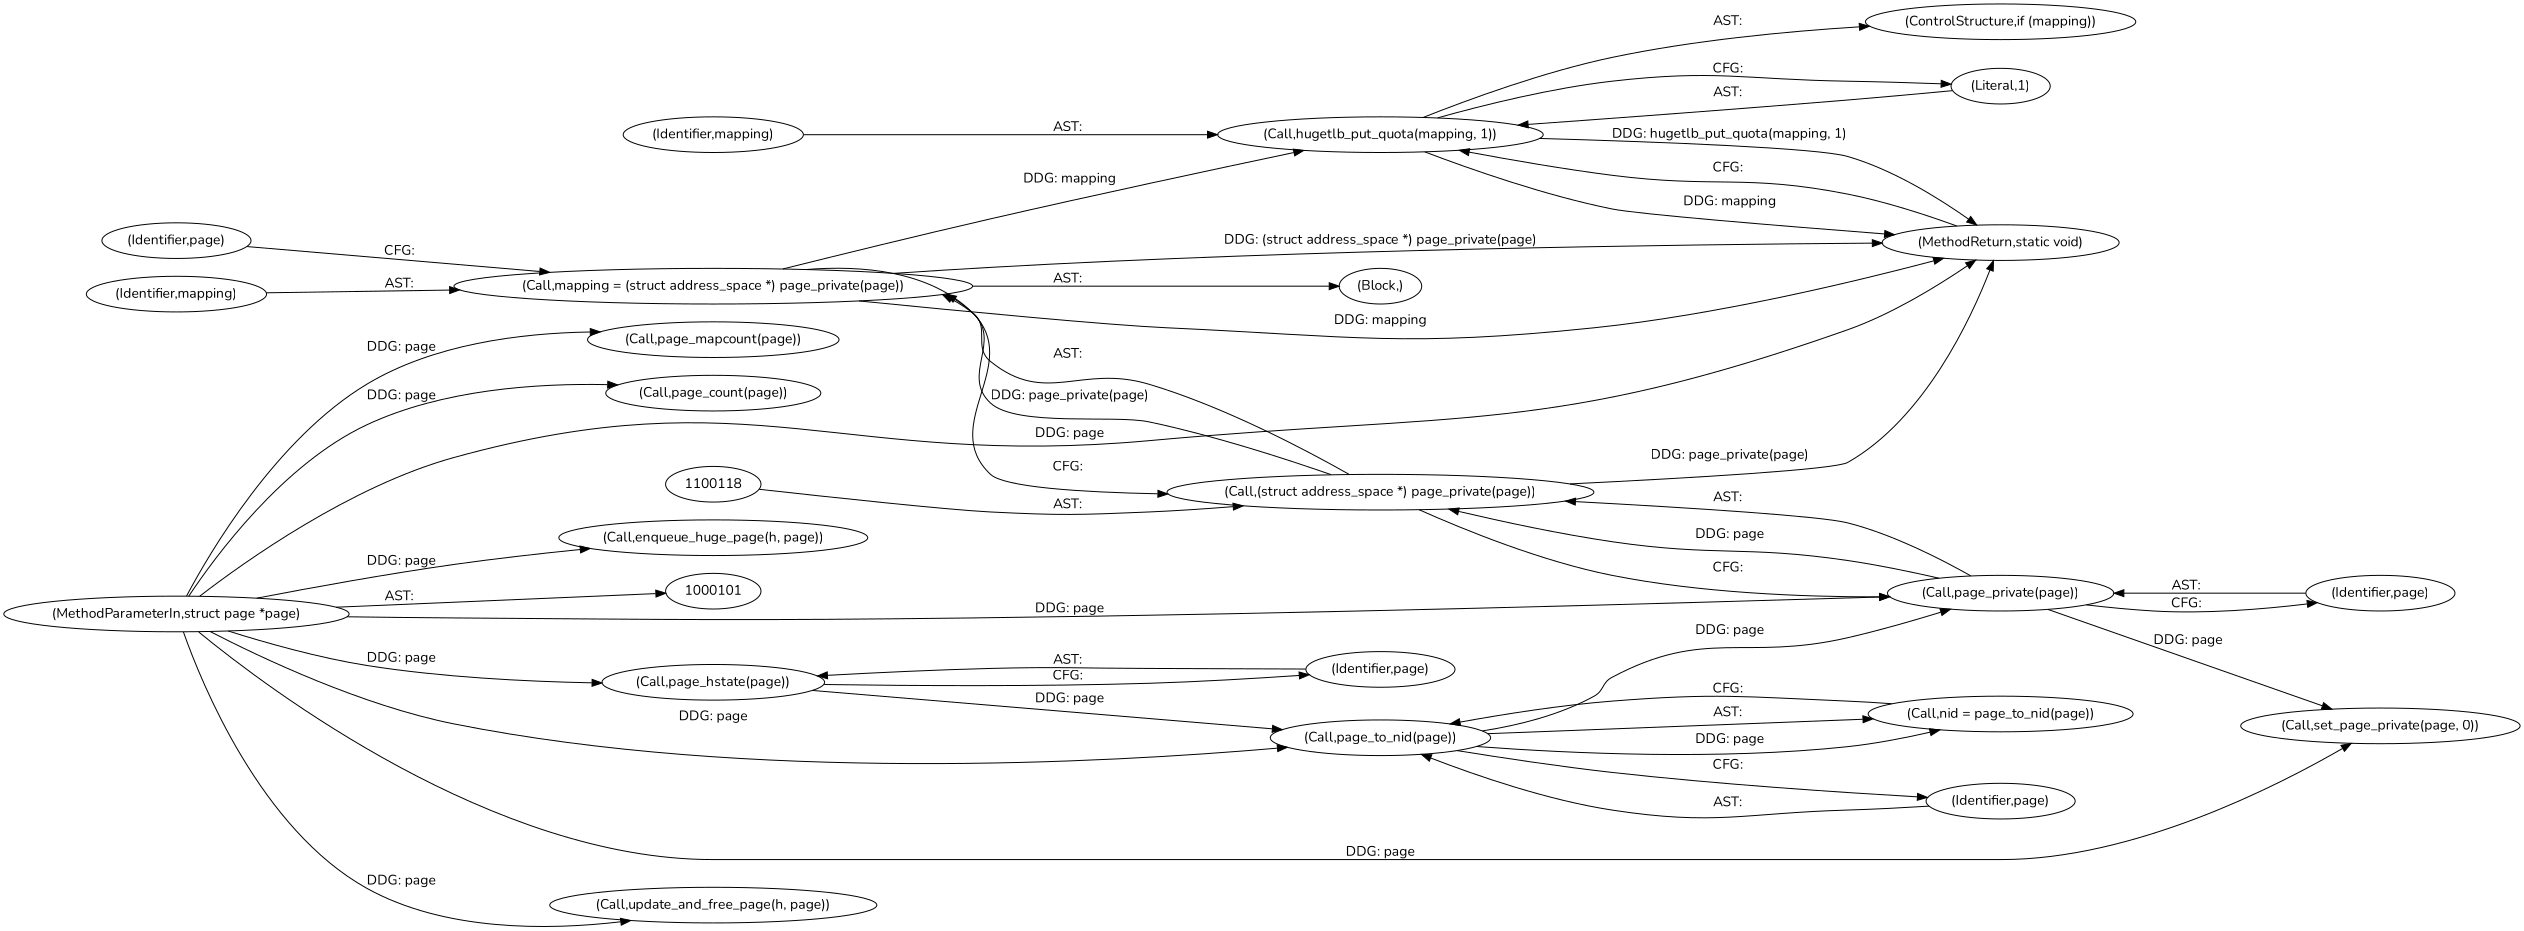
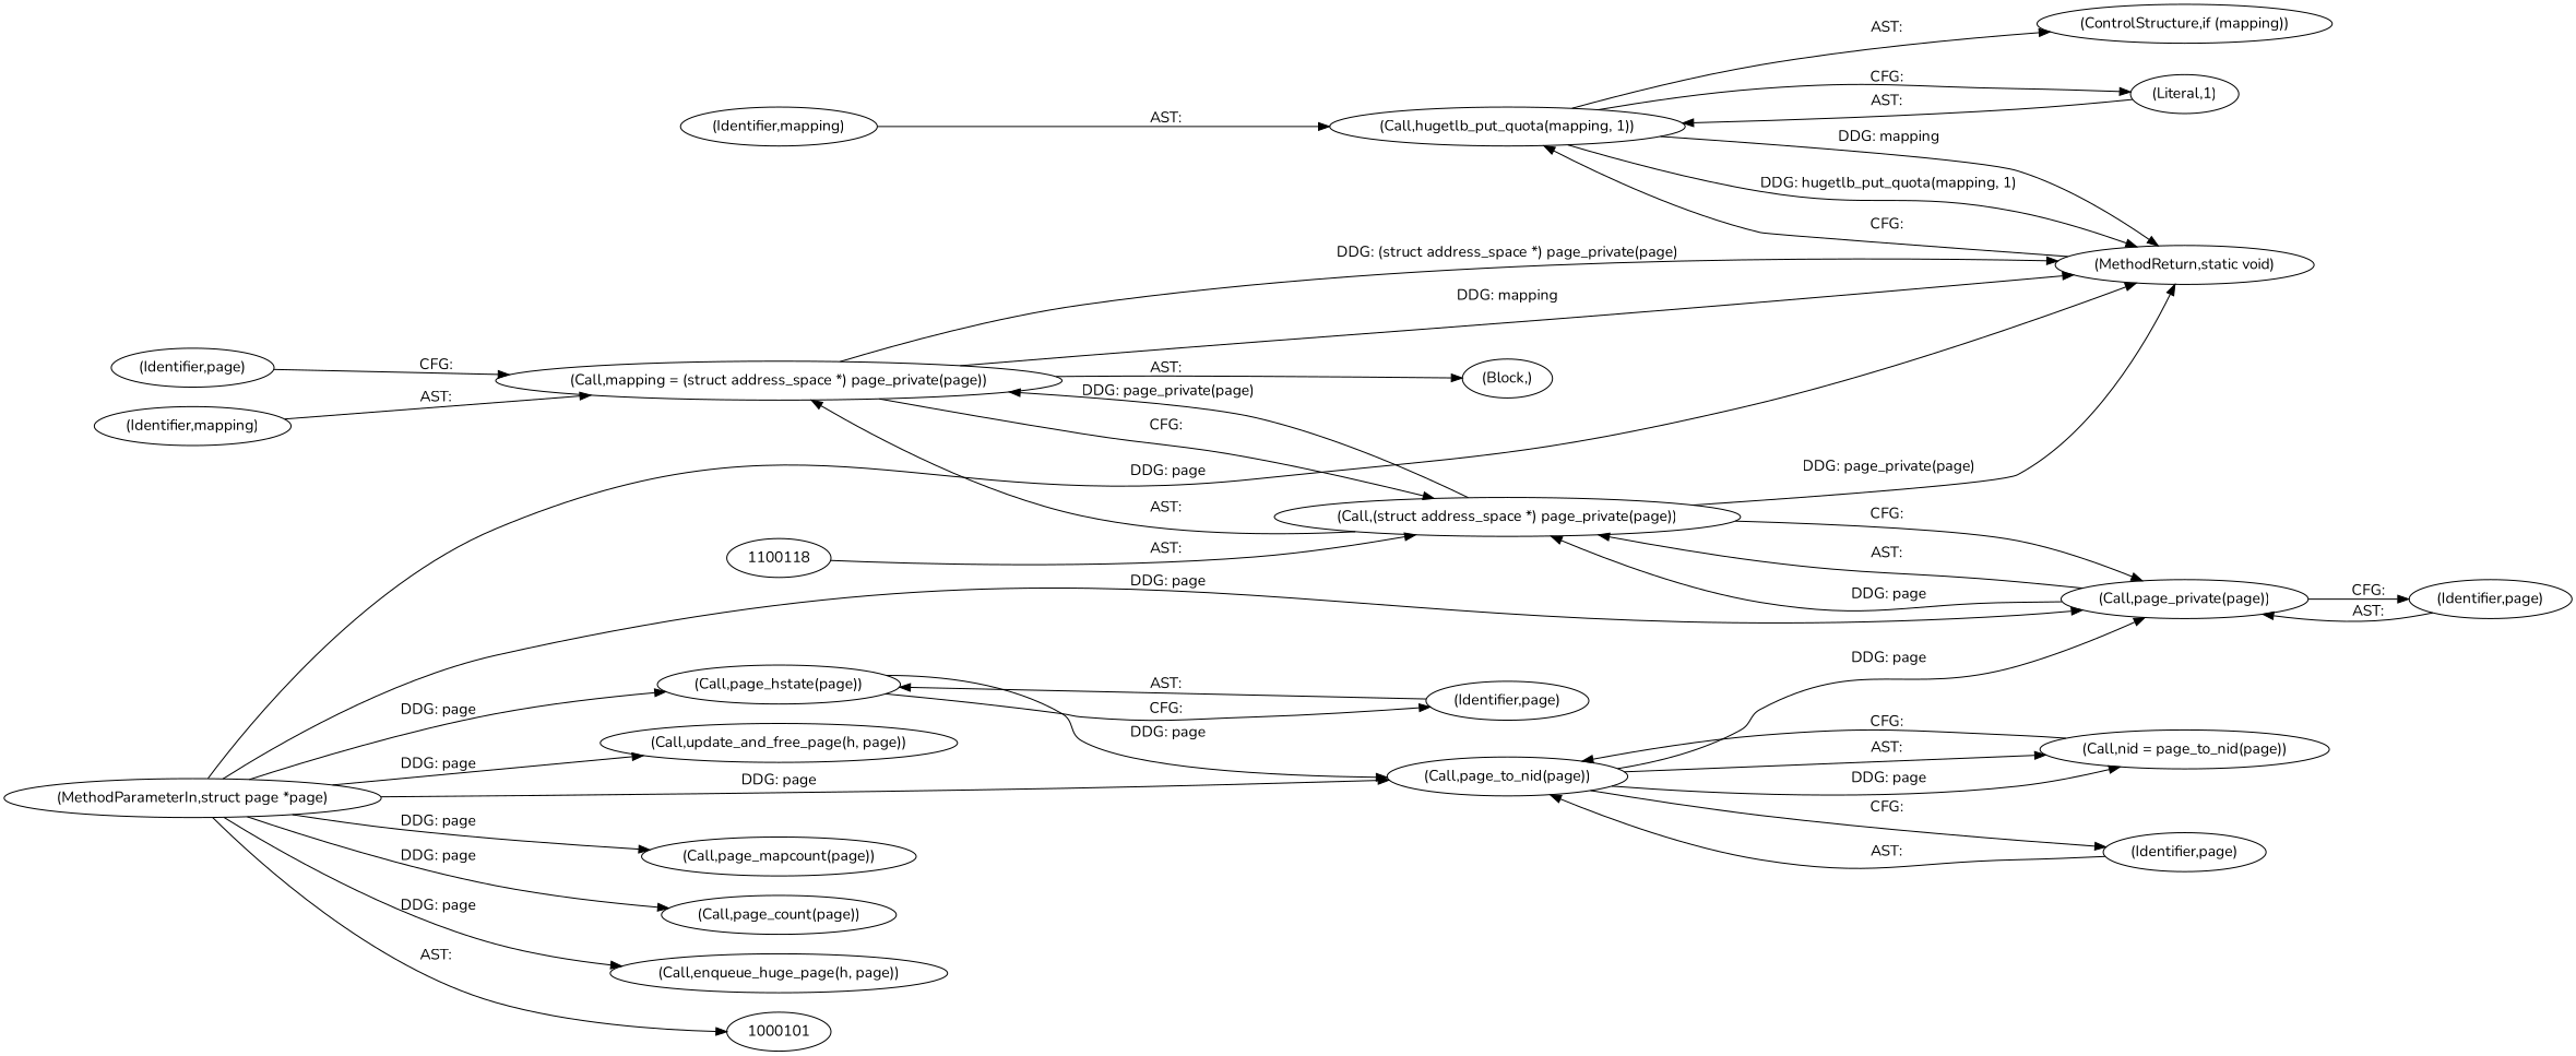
  digraph {
    fontname=Nunito
    rankdir=LR
    node [fontname=Nunito]
    edge [fontname=Nunito]
    n1 [label="(Call,hugetlb_put_quota(mapping, 1))"]
    n2 [label="(Literal,1)"]
    n3 [label="(MethodReturn,static void)"]
    n4 [label="(ControlStructure,if (mapping))"]
    n5 [label="(Call,mapping = (struct address_space *) page_private(page))"]
    n6 [label="(Call,(struct address_space *) page_private(page))"]
    n7 [label="(Block,)"]
    n8 [label="(Call,page_private(page))"]
-   n9 [label="(Call,set_page_private(page, 0))"]
    n10 [label="(Identifier,page)"]
    n11 [label="(Call,page_to_nid(page))"]
    n12 [label="(Call,nid = page_to_nid(page))"]
    n13 [label="(Identifier,page)"]
    n14 [label="(Call,page_hstate(page))"]
    n15 [label="(Identifier,page)"]
    n16 [label="(MethodParameterIn,struct page *page)"]
    n17 [label="(Call,update_and_free_page(h, page))"]
    n18 [label="(Call,page_mapcount(page))"]
    n19 [label="(Call,page_count(page))"]
    n20 [label="(Call,enqueue_huge_page(h, page))"]
    1000101
    n22 [label="(Identifier,page)"]
    n23 [label="(Identifier,mapping)"]
    n24 [label="(Identifier,mapping)"]
    n25 [label=1100118]
    n1 -> n2 [label="CFG: "]
    n1 -> n3 [label="DDG: mapping"]
    n1 -> n3 [label="DDG: hugetlb_put_quota(mapping, 1)"]
    n1 -> n4 [label="AST: "]
    n2 -> n1 [label="AST: "]
    n3 -> n1 [label="CFG: "]
-   n5 -> n1 [label="DDG: mapping"]
    n5 -> n3 [label="DDG: (struct address_space *) page_private(page)"]
    n5 -> n3 [label="DDG: mapping"]
    n5 -> n6 [label="CFG: "]
    n5 -> n7 [label="AST: "]
    n6 -> n3 [label="DDG: page_private(page)"]
    n6 -> n5 [label="AST: "]
    n6 -> n5 [label="DDG: page_private(page)"]
    n6 -> n8 [label="CFG: "]
    n8 -> n6 [label="AST: "]
    n8 -> n6 [label="DDG: page"]
-   n8 -> n9 [label="DDG: page"]
    n8 -> n10 [label="CFG: "]
    n10 -> n8 [label="AST: "]
    n11 -> n8 [label="DDG: page"]
    n11 -> n12 [label="AST: "]
    n11 -> n12 [label="DDG: page"]
    n11 -> n13 [label="CFG: "]
    n12 -> n11 [label="CFG: "]
    n13 -> n11 [label="AST: "]
    n14 -> n11 [label="DDG: page"]
    n14 -> n15 [label="CFG: "]
    n15 -> n14 [label="AST: "]
    n16 -> n3 [label="DDG: page"]
    n16 -> n8 [label="DDG: page"]
-   n16 -> n9 [label="DDG: page"]
    n16 -> n11 [label="DDG: page"]
    n16 -> n14 [label="DDG: page"]
    n16 -> n17 [label="DDG: page"]
    n16 -> n18 [label="DDG: page"]
    n16 -> n19 [label="DDG: page"]
    n16 -> n20 [label="DDG: page"]
    n16 -> 1000101 [label="AST: "]
    n22 -> n5 [label="CFG: "]
    n23 -> n5 [label="AST: "]
    n24 -> n1 [label="AST: "]
    n25 -> n6 [label="AST: "]
  }
